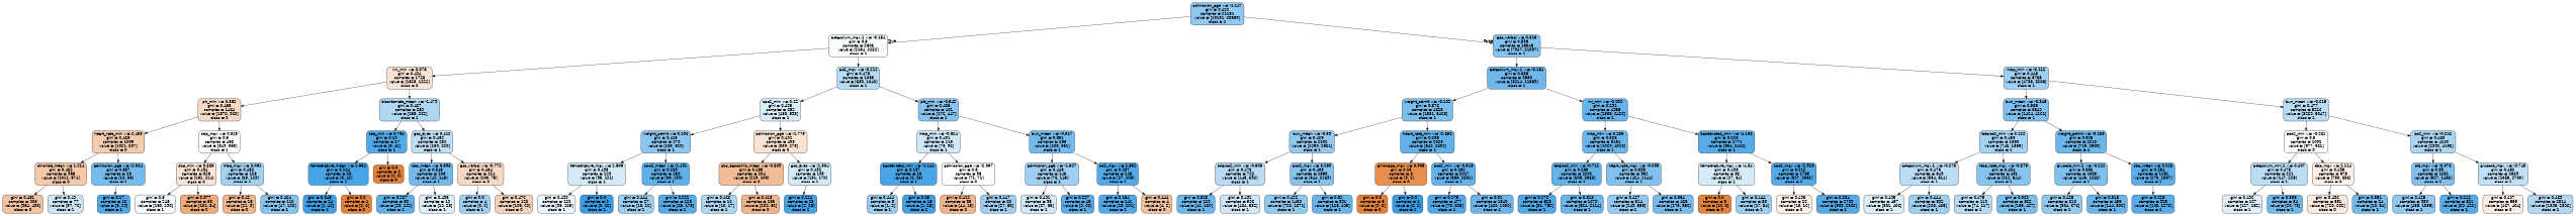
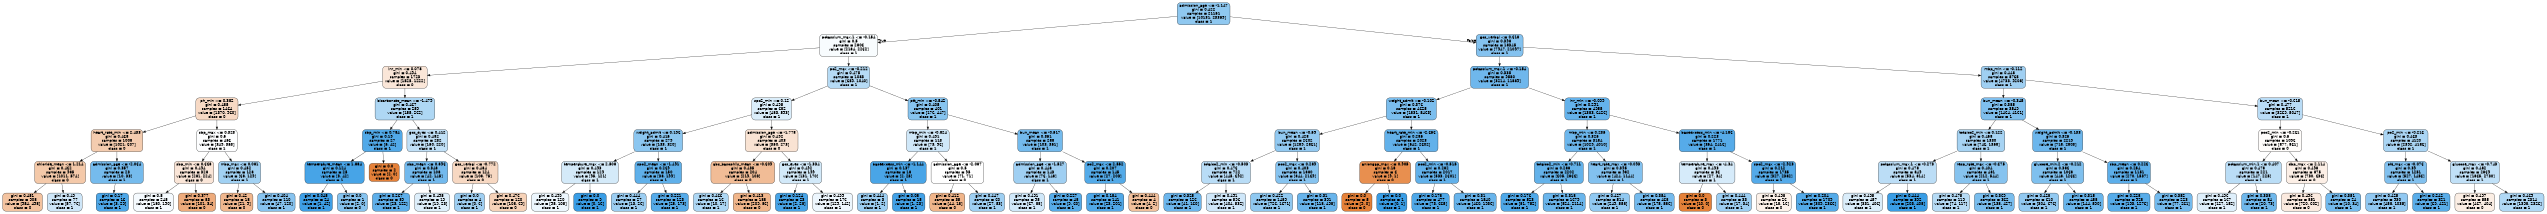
  digraph {
    node [color=black fillcolor="#e58139" fontname=helvetica shape=box style="filled, rounded"]
    edge [fontname=helvetica]
    n1 [fillcolor="#8fc8f0" label="admission_age <= -1.147\ngini = 0.422\nsamples = 21151\nvalue = [10131, 23359]\nclass = 1"]
    n2 [fillcolor="#f8fcfe" label="potassium_max.1 <= -0.154\ngini = 0.5\nsamples = 2806\nvalue = [2184, 2262]\nclass = 1"]
    n3 [fillcolor="#84c2ef" label="gcs_verbal <= 0.618\ngini = 0.398\nsamples = 18345\nvalue = [7947, 21097]\nclass = 1"]
    n4 [fillcolor="#fae6d8" label="inr_min <= 0.078\ngini = 0.494\nsamples = 1723\nvalue = [1525, 1222]\nclass = 0"]
    n5 [fillcolor="#b6dbf5" label="po2_max <= -0.212\ngini = 0.475\nsamples = 1083\nvalue = [659, 1040]\nclass = 1"]
    n6 [fillcolor="#6fb7ec" label="potassium_max.1 <= -0.154\ngini = 0.335\nsamples = 9580\nvalue = [3214, 11889]\nclass = 1"]
    n7 [fillcolor="#9fcff2" label="mbp_min <= -0.112\ngini = 0.448\nsamples = 8765\nvalue = [4733, 9208]\nclass = 1"]
    n8 [fillcolor="#f7d9c4" label="ph_min <= 0.382\ngini = 0.485\nsamples = 1464\nvalue = [1370, 960]\nclass = 0"]
    n9 [fillcolor="#aed7f4" label="bicarbonate_mean <= -1.479\ngini = 0.467\nsamples = 259\nvalue = [155, 262]\nclass = 1"]
    n10 [fillcolor="#daedfa" label="spo2_min <= 0.12\ngini = 0.495\nsamples = 682\nvalue = [483, 593]\nclass = 1"]
    n11 [fillcolor="#87c4ef" label="ptt_min <= -0.542\ngini = 0.405\nsamples = 401\nvalue = [176, 447]\nclass = 1"]
    n12 [fillcolor="#f4ccaf" label="heart_rate_min <= 2.433\ngini = 0.468\nsamples = 1008\nvalue = [1021, 607]\nclass = 0"]
    n13 [fillcolor="#fdfeff" label="sbp_max <= 0.323\ngini = 0.5\nsamples = 456\nvalue = [349, 353]\nclass = 1"]
    n14 [fillcolor="#51a9e8" label="sbp_min <= 0.784\ngini = 0.19\nsamples = 27\nvalue = [5, 42]\nclass = 1"]
    n15 [fillcolor="#c0e0f7" label="gcs_eyes <= 0.412\ngini = 0.482\nsamples = 232\nvalue = [150, 220]\nclass = 1"]
    n16 [fillcolor="#f4c9a9" label="chloride_mean <= 1.214\ngini = 0.462\nsamples = 985\nvalue = [1011, 574]\nclass = 0"]
    n17 [fillcolor="#75bbed" label="admission_age <= -2.064\ngini = 0.357\nsamples = 23\nvalue = [10, 33]\nclass = 1"]
    n18 [fillcolor="#fae5d7" label="sbp_min <= 0.668\ngini = 0.494\nsamples = 328\nvalue = [281, 224]\nclass = 0"]
    n19 [fillcolor="#a1d1f3" label="mbp_max <= 0.081\ngini = 0.452\nsamples = 128\nvalue = [68, 129]\nclass = 1"]
    n20 [fillcolor="#f3c3a0" label="gini = 0.451\nsamples = 908\nvalue = [954, 498]\nclass = 0"]
    n21 [fillcolor="#cee6f8" label="gini = 0.49\nsamples = 77\nvalue = [57, 76]\nclass = 1"]
    n22 [fillcolor="#4da7e8" label="gini = 0.17\nsamples = 16\nvalue = [3, 29]\nclass = 1"]
    n23 [fillcolor="#f5fafe" label="gini = 0.5\nsamples = 245\nvalue = [180, 190]\nclass = 1"]
    n24 [fillcolor="#eeab7c" label="gini = 0.377\nsamples = 83\nvalue = [101, 34]\nclass = 0"]
    n25 [fillcolor="#f0b78e" label="gini = 0.42\nsamples = 18\nvalue = [21, 9]\nclass = 0"]
    n26 [fillcolor="#87c3ef" label="gini = 0.404\nsamples = 110\nvalue = [47, 120]\nclass = 1"]
    n27 [fillcolor="#47a4e7" label="temperature_mean <= 1.884\ngini = 0.124\nsamples = 25\nvalue = [3, 42]\nclass = 1"]
    n28 [label="gini = 0.0\nsamples = 2\nvalue = [2, 0]\nclass = 0"]
    n29 [fillcolor="#72b9ed" label="sbp_mean <= 0.896\ngini = 0.348\nsamples = 108\nvalue = [42, 145]\nclass = 1"]
    n30 [fillcolor="#f7d8c2" label="gcs_verbal <= -0.772\ngini = 0.484\nsamples = 124\nvalue = [108, 75]\nclass = 0"]
    n31 [fillcolor="#3e9fe6" label="gini = 0.045\nsamples = 24\nvalue = [1, 42]\nclass = 1"]
-   n32 [label="gini = 0.0\nsamples = 1\nvalue = [2, 0]\nclass = 0"]
+   n32 [fillcolor="#86c3ef" label="gini = 0.0\nsamples = 1\nvalue = [2, 0]\nclass = 0"]
    n33 [fillcolor="#5eafea" label="gini = 0.267\nsamples = 89\nvalue = [23, 122]\nclass = 1"]
    n34 [fillcolor="#ddeefa" label="gini = 0.495\nsamples = 19\nvalue = [19, 23]\nclass = 1"]
    n35 [fillcolor="#9fcff2" label="gini = 0.0\nsamples = 4\nvalue = [0, 6]\nclass = 1"]
    n36 [fillcolor="#f6d2b8" label="gini = 0.476\nsamples = 120\nvalue = [108, 69]\nclass = 0"]
    n37 [fillcolor="#8bc6f0" label="weight_admit <= 0.196\ngini = 0.415\nsamples = 279\nvalue = [133, 320]\nclass = 1"]
    n38 [fillcolor="#f9e3d3" label="admission_age <= -1.778\ngini = 0.492\nsamples = 403\nvalue = [350, 273]\nclass = 0"]
    n39 [fillcolor="#d0e8f9" label="mbp_min <= -0.824\ngini = 0.491\nsamples = 113\nvalue = [73, 96]\nclass = 1"]
    n40 [fillcolor="#73baed" label="bun_mean <= -0.517\ngini = 0.351\nsamples = 288\nvalue = [103, 351]\nclass = 1"]
    n41 [fillcolor="#d4eaf9" label="temperature_max <= 2.508\ngini = 0.493\nsamples = 129\nvalue = [95, 121]\nclass = 1"]
    n42 [fillcolor="#5fb0ea" label="spo2_mean <= -1.491\ngini = 0.269\nsamples = 150\nvalue = [38, 199]\nclass = 1"]
    n43 [fillcolor="#f1bc96" label="abs_basophils_mean <= -0.609\ngini = 0.435\nsamples = 204\nvalue = [219, 103]\nclass = 0"]
    n44 [fillcolor="#d2e9f9" label="gcs_eyes <= -1.334\ngini = 0.492\nsamples = 199\nvalue = [131, 170]\nclass = 1"]
    n45 [fillcolor="#ecf6fd" label="gini = 0.499\nsamples = 120\nvalue = [95, 105]\nclass = 1"]
    n46 [fillcolor="#399de5" label="gini = 0.0\nsamples = 9\nvalue = [0, 16]\nclass = 1"]
    n47 [fillcolor="#9ccef2" label="gini = 0.444\nsamples = 27\nvalue = [13, 26]\nclass = 1"]
    n48 [fillcolor="#56abe9" label="gini = 0.221\nsamples = 123\nvalue = [25, 173]\nclass = 1"]
    n49 [fillcolor="#add7f4" label="gini = 0.466\nsamples = 16\nvalue = [10, 17]\nclass = 1"]
    n50 [fillcolor="#f0b58a" label="gini = 0.413\nsamples = 188\nvalue = [209, 86]\nclass = 0"]
    n51 [fillcolor="#47a4e7" label="gini = 0.124\nsamples = 23\nvalue = [2, 28]\nclass = 1"]
+   n52 [fillcolor="#edf6fd" label="gini = 0.499\nsamples = 176\nvalue = [129, 142]\nclass = 1"]
    n53 [fillcolor="#49a5e7" label="baseexcess_min <= -1.144\ngini = 0.137\nsamples = 18\nvalue = [2, 25]\nclass = 1"]
    n54 [fillcolor="#ffffff" label="admission_age <= -2.087\ngini = 0.5\nsamples = 95\nvalue = [71, 71]\nclass = 0"]
    n55 [fillcolor="#9fcff2" label="admission_age <= -1.527\ngini = 0.448\nsamples = 143\nvalue = [76, 148]\nclass = 1"]
    n56 [fillcolor="#53aae8" label="po2_max <= 2.552\ngini = 0.207\nsamples = 145\nvalue = [27, 203]\nclass = 1"]
    n57 [fillcolor="#9ccef2" label="gini = 0.444\nsamples = 3\nvalue = [1, 2]\nclass = 1"]
    n58 [fillcolor="#42a1e6" label="gini = 0.08\nsamples = 15\nvalue = [1, 23]\nclass = 1"]
    n59 [fillcolor="#f0b58a" label="gini = 0.412\nsamples = 35\nvalue = [44, 18]\nclass = 0"]
    n60 [fillcolor="#9ecff2" label="gini = 0.447\nsamples = 60\nvalue = [27, 53]\nclass = 1"]
    n61 [fillcolor="#d0e8f9" label="gini = 0.491\nsamples = 95\nvalue = [67, 88]\nclass = 1"]
    n62 [fillcolor="#57ace9" label="gini = 0.227\nsamples = 48\nvalue = [9, 60]\nclass = 1"]
    n63 [fillcolor="#50a8e8" label="gini = 0.184\nsamples = 141\nvalue = [23, 201]\nclass = 1"]
    n64 [fillcolor="#f2c09c" label="gini = 0.444\nsamples = 4\nvalue = [4, 2]\nclass = 0"]
    n65 [fillcolor="#7bbeee" label="weight_admit <= -0.102\ngini = 0.376\nsamples = 4625\nvalue = [1831, 5463]\nclass = 1"]
    n66 [fillcolor="#64b2eb" label="inr_min <= -0.099\ngini = 0.291\nsamples = 4955\nvalue = [1383, 6426]\nclass = 1"]
    n67 [fillcolor="#7fbfee" label="bun_mean <= -0.345\ngini = 0.385\nsamples = 3549\nvalue = [1464, 4161]\nclass = 1"]
    n68 [fillcolor="#b9dcf6" label="bun_mean <= -0.615\ngini = 0.477\nsamples = 5216\nvalue = [3269, 5047]\nclass = 1"]
    n69 [fillcolor="#92c9f1" label="bun_mean <= -0.59\ngini = 0.428\nsamples = 2602\nvalue = [1289, 2861]\nclass = 1"]
    n70 [fillcolor="#62b1ea" label="heart_rate_min <= -2.656\ngini = 0.285\nsamples = 2023\nvalue = [542, 2602]\nclass = 1"]
    n71 [fillcolor="#6cb6ec" label="mbp_min <= 0.235\ngini = 0.325\nsamples = 3184\nvalue = [1029, 4010]\nclass = 1"]
    n72 [fillcolor="#56abe9" label="baseexcess_min <= -4.186\ngini = 0.223\nsamples = 1771\nvalue = [354, 2416]\nclass = 1"]
    n73 [fillcolor="#b8dcf6" label="totalco2_min <= -0.503\ngini = 0.476\nsamples = 722\nvalue = [445, 692]\nclass = 1"]
    n74 [fillcolor="#86c3ef" label="pco2_max <= 0.289\ngini = 0.403\nsamples = 1880\nvalue = [844, 2169]\nclass = 1"]
    n75 [fillcolor="#e88f4f" label="aniongap_max <= 0.905\ngini = 0.18\nsamples = 6\nvalue = [9, 1]\nclass = 0"]
    n76 [fillcolor="#62b1ea" label="pco2_min <= -0.515\ngini = 0.282\nsamples = 2017\nvalue = [533, 2601]\nclass = 1"]
    n77 [fillcolor="#6cb6ec" label="gini = 0.325\nsamples = 126\nvalue = [41, 160]\nclass = 1"]
    n78 [fillcolor="#cfe7f9" label="gini = 0.491\nsamples = 596\nvalue = [404, 532]\nclass = 1"]
    n79 [fillcolor="#8fc8f0" label="gini = 0.422\nsamples = 1489\nvalue = [726, 1671]\nclass = 1"]
    n80 [fillcolor="#68b4eb" label="gini = 0.31\nsamples = 391\nvalue = [118, 498]\nclass = 1"]
    n81 [label="gini = 0.0\nsamples = 5\nvalue = [9, 0]\nclass = 0"]
    n82 [fillcolor="#399de5" label="gini = 0.0\nsamples = 1\nvalue = [0, 1]\nclass = 1"]
    n83 [fillcolor="#4fa8e8" label="gini = 0.178\nsamples = 477\nvalue = [73, 665]\nclass = 1"]
    n84 [fillcolor="#68b4eb" label="gini = 0.31\nsamples = 1540\nvalue = [460, 1936]\nclass = 1"]
    n85 [fillcolor="#63b2ea" label="totalco2_min <= -0.711\ngini = 0.288\nsamples = 2202\nvalue = [605, 2866]\nclass = 1"]
    n86 [fillcolor="#82c1ef" label="heart_rate_max <= -0.093\ngini = 0.395\nsamples = 982\nvalue = [424, 1144]\nclass = 1"]
    n87 [fillcolor="#d6ebfa" label="temperature_max <= -4.34\ngini = 0.493\nsamples = 36\nvalue = [27, 34]\nclass = 1"]
    n88 [fillcolor="#54aae9" label="spo2_max <= -2.923\ngini = 0.212\nsamples = 1735\nvalue = [327, 2382]\nclass = 1"]
    n89 [fillcolor="#4ea8e8" label="gini = 0.176\nsamples = 523\nvalue = [81, 752]\nclass = 1"]
    n90 [fillcolor="#6ab5eb" label="gini = 0.318\nsamples = 1679\nvalue = [524, 2114]\nclass = 1"]
    n91 [fillcolor="#91c9f1" label="gini = 0.427\nsamples = 514\nvalue = [249, 558]\nclass = 1"]
    n92 [fillcolor="#74baed" label="gini = 0.354\nsamples = 468\nvalue = [175, 586]\nclass = 1"]
    n93 [label="gini = 0.0\nsamples = 3\nvalue = [10, 0]\nclass = 0"]
    n94 [fillcolor="#9ccef2" label="gini = 0.444\nsamples = 33\nvalue = [17, 34]\nclass = 1"]
    n95 [fillcolor="#fcf1e9" label="gini = 0.498\nsamples = 26\nvalue = [18, 16]\nclass = 0"]
    n96 [fillcolor="#53aae8" label="gini = 0.204\nsamples = 1709\nvalue = [309, 2366]\nclass = 1"]
    n97 [fillcolor="#a6d3f3" label="totalco2_min <= 0.122\ngini = 0.458\nsamples = 1330\nvalue = [746, 1358]\nclass = 1"]
    n98 [fillcolor="#6cb6ec" label="weight_admit <= -0.133\ngini = 0.325\nsamples = 2219\nvalue = [718, 2803]\nclass = 1"]
    n99 [fillcolor="#fffdfb" label="pco2_min <= -0.261\ngini = 0.5\nsamples = 1096\nvalue = [877, 861]\nclass = 0"]
    n100 [fillcolor="#aad5f4" label="po2_min <= -0.216\ngini = 0.463\nsamples = 4120\nvalue = [2392, 4186]\nclass = 1"]
    n101 [fillcolor="#bbddf6" label="potassium_max.1 <= -0.273\ngini = 0.478\nsamples = 849\nvalue = [534, 814]\nclass = 1"]
    n102 [fillcolor="#86c3ef" label="resp_rate_max <= -0.675\ngini = 0.404\nsamples = 481\nvalue = [212, 544]\nclass = 1"]
    n103 [fillcolor="#7fc0ee" label="glucose_min.2 <= -0.212\ngini = 0.386\nsamples = 1068\nvalue = [448, 1266]\nclass = 1"]
    n104 [fillcolor="#5caeea" label="sbp_mean <= 0.226\ngini = 0.254\nsamples = 1151\nvalue = [270, 1537]\nclass = 1"]
    n105 [fillcolor="#daedfa" label="gini = 0.495\nsamples = 457\nvalue = [331, 406]\nclass = 1"]
-   n106 [fillcolor="#9ccef2" label="gini = 0.444\nsamples = 392\nvalue = [203, 408]\nclass = 1"]
+   n106 [fillcolor="#399de5" label="gini = 0.444\nsamples = 392\nvalue = [203, 408]\nclass = 1"]
    n107 [fillcolor="#b6dbf5" label="gini = 0.475\nsamples = 119\nvalue = [74, 117]\nclass = 1"]
    n108 [fillcolor="#79bded" label="gini = 0.369\nsamples = 362\nvalue = [138, 427]\nclass = 1"]
    n109 [fillcolor="#92c9f1" label="gini = 0.428\nsamples = 610\nvalue = [304, 676]\nclass = 1"]
    n110 [fillcolor="#69b5eb" label="gini = 0.315\nsamples = 458\nvalue = [144, 590]\nclass = 1"]
    n111 [fillcolor="#57ace9" label="gini = 0.228\nsamples = 928\nvalue = [193, 1276]\nclass = 1"]
+   n112 [fillcolor="#73baed" label="gini = 0.352\nsamples = 223\nvalue = [77, 261]\nclass = 1"]
    n113 [fillcolor="#baddf6" label="potassium_min.1 <= 0.407\ngini = 0.478\nsamples = 221\nvalue = [147, 225]\nclass = 1"]
    n114 [fillcolor="#fcefe6" label="dbp_max <= 2.114\ngini = 0.498\nsamples = 875\nvalue = [730, 636]\nclass = 0"]
    n115 [fillcolor="#81c0ee" label="ptt_max <= -0.076\ngini = 0.39\nsamples = 1251\nvalue = [527, 1456]\nclass = 1"]
    n116 [fillcolor="#c0e0f7" label="glucose_max <= -0.743\ngini = 0.482\nsamples = 2869\nvalue = [1865, 2730]\nclass = 1"]
    n117 [fillcolor="#deeffb" label="gini = 0.496\nsamples = 167\nvalue = [127, 152]\nclass = 1"]
    n118 [fillcolor="#6fb8ec" label="gini = 0.338\nsamples = 54\nvalue = [20, 73]\nclass = 1"]
    n119 [fillcolor="#fbeadf" label="gini = 0.496\nsamples = 851\nvalue = [720, 602]\nclass = 0"]
    n120 [fillcolor="#73baed" label="gini = 0.351\nsamples = 24\nvalue = [10, 34]\nclass = 1"]
    n121 [fillcolor="#91c8f1" label="gini = 0.425\nsamples = 930\nvalue = [458, 1035]\nclass = 1"]
    n122 [fillcolor="#59ade9" label="gini = 0.242\nsamples = 321\nvalue = [69, 421]\nclass = 1"]
    n123 [fillcolor="#fbeee4" label="gini = 0.497\nsamples = 555\nvalue = [467, 404]\nclass = 0"]
    n124 [fillcolor="#b0d8f5" label="gini = 0.469\nsamples = 2314\nvalue = [1398, 2326]\nclass = 1"]
    n1 -> n2 [headlabel=True labelangle=45 labeldistance=2.5]
    n1 -> n3 [headlabel=False labelangle=-45 labeldistance=2.5]
    n2 -> n4
    n2 -> n5
    n3 -> n6
    n3 -> n7
    n4 -> n8
    n4 -> n9
    n5 -> n10
    n5 -> n11
    n6 -> n65
    n6 -> n66
    n7 -> n67
    n7 -> n68
    n8 -> n12
    n8 -> n13
    n9 -> n14
    n9 -> n15
    n10 -> n37
    n10 -> n38
    n11 -> n39
    n11 -> n40
    n12 -> n16
    n12 -> n17
    n13 -> n18
    n13 -> n19
    n14 -> n27
    n14 -> n28
    n15 -> n29
    n15 -> n30
    n16 -> n20
    n16 -> n21
    n17 -> n22
    n18 -> n23
    n18 -> n24
    n19 -> n25
    n19 -> n26
    n27 -> n31
    n27 -> n32
    n29 -> n33
    n29 -> n34
    n30 -> n35
    n30 -> n36
    n37 -> n41
    n37 -> n42
    n38 -> n43
    n38 -> n44
    n39 -> n53
    n39 -> n54
    n40 -> n55
    n40 -> n56
    n41 -> n45
    n41 -> n46
    n42 -> n47
    n42 -> n48
    n43 -> n49
    n43 -> n50
    n44 -> n51
+   n44 -> n52
    n53 -> n57
    n53 -> n58
    n54 -> n59
    n54 -> n60
    n55 -> n61
    n55 -> n62
    n56 -> n63
    n56 -> n64
    n65 -> n69
    n65 -> n70
    n66 -> n71
    n66 -> n72
    n67 -> n97
    n67 -> n98
    n68 -> n99
    n68 -> n100
    n69 -> n73
    n69 -> n74
    n70 -> n75
    n70 -> n76
    n71 -> n85
    n71 -> n86
    n72 -> n87
    n72 -> n88
    n73 -> n77
    n73 -> n78
    n74 -> n79
    n74 -> n80
    n75 -> n81
    n75 -> n82
    n76 -> n83
    n76 -> n84
    n85 -> n89
    n85 -> n90
    n86 -> n91
    n86 -> n92
    n87 -> n93
    n87 -> n94
    n88 -> n95
    n88 -> n96
    n97 -> n101
    n97 -> n102
    n98 -> n103
    n98 -> n104
    n99 -> n113
    n99 -> n114
    n100 -> n115
    n100 -> n116
    n101 -> n105
    n101 -> n106
    n102 -> n107
    n102 -> n108
    n103 -> n109
    n103 -> n110
    n104 -> n111
+   n104 -> n112
    n113 -> n117
    n113 -> n118
    n114 -> n119
    n114 -> n120
    n115 -> n121
    n115 -> n122
    n116 -> n123
    n116 -> n124
  }
